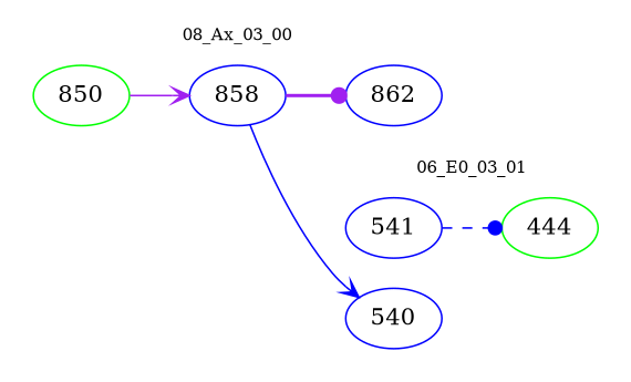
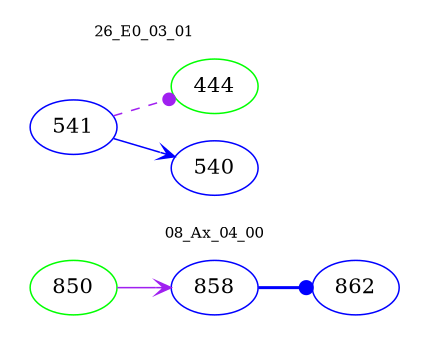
  digraph {
    rankdir=LR
    node [color=blue]
    edge [arrowhead=dot color=blue style=solid]
    n1 [label=858]
    n2 [color=green label=850]
    n3 [label=862]
    n4 [label=541]
    n5 [label=540]
    n6 [color=green label=444]
    subgraph cluster_1 {
      color=white
      fontsize=10
-     label="08_Ax_03_00"
+     label="08_Ax_04_00"
      n1
      n2
      n3
    }
    subgraph cluster_2 {
      color=white
      fontsize=10
-     label="06_E0_03_01"
+     label="26_E0_03_01"
      n4
      n5
      n6
    }
-   n1 -> n3 [color=purple style=bold]
+   n1 -> n3 [style=bold]
    n2 -> n1 [arrowhead=vee color=purple]
-   n1 -> n5 [arrowhead=vee]
-   n4 -> n6 [style=dashed]
+   n4 -> n5 [arrowhead=vee]
+   n4 -> n6 [color=purple style=dashed]
  }
